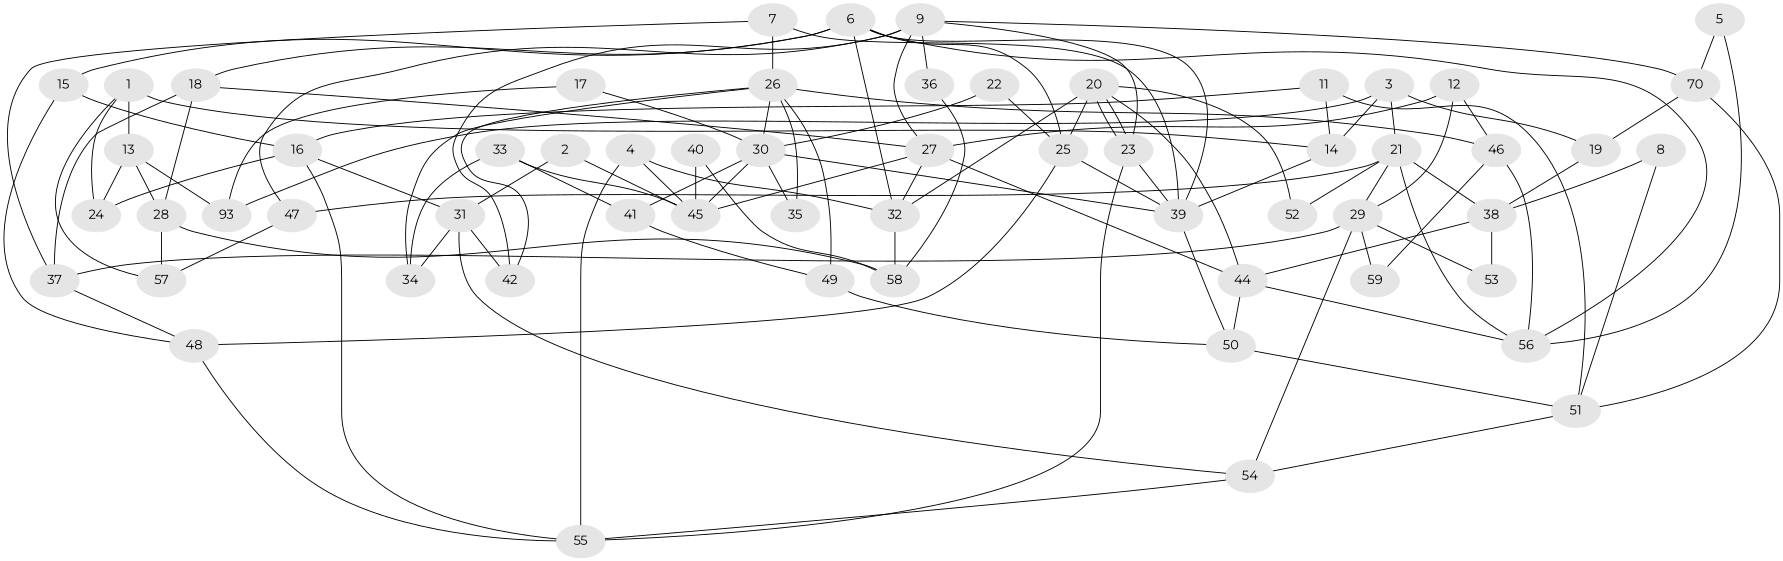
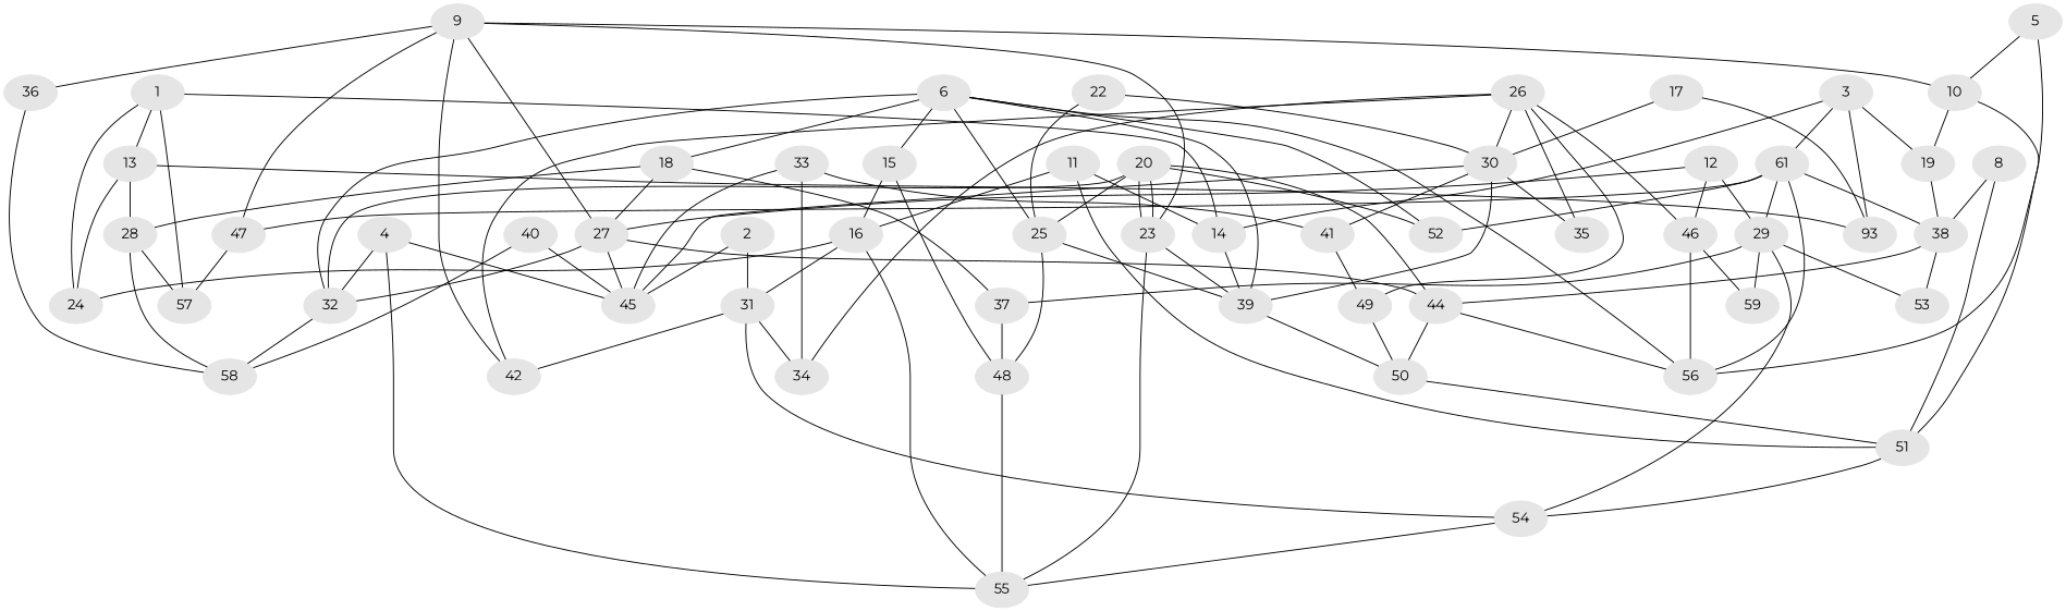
  graph {
    fontname=Montserrat
    node [color=gray90 fontname=Montserrat style=filled]
    edge [fontname=Montserrat]
    1
    13
    14
    24
    57
    n6 [label=93]
    28
    39
    2
    31
    45
    42
    34
    54
    3
    19
-   21
+   21 [label=61]
    38
    56
    52
    47
    29
    4
    32
    55
    58
    5
-   10 [label=70]
+   10
    51
    6
    15
    18
    25
    16
    48
    37
    27
    50
-   7
    26
    46
    30
    35
    49
    8
    44
    53
    9
    23
    36
    11
    12
    59
    17
    41
    20
    22
    33
    40
    1 -- 13
    1 -- 14
    1 -- 24
    1 -- 57
    13 -- 24
    13 -- n6
    13 -- 28
    14 -- 39
    28 -- 57
    28 -- 58
    39 -- 50
    2 -- 31
    2 -- 45
    31 -- 42
    31 -- 34
    31 -- 54
    54 -- 55
    3 -- 14
    3 -- n6
    3 -- 19
    3 -- 21
    19 -- 38
    21 -- 38
    21 -- 56
    21 -- 52
    21 -- 47
    21 -- 29
    38 -- 44
    38 -- 53
    47 -- 57
    29 -- 54
    29 -- 37
    29 -- 53
    29 -- 59
    4 -- 45
    4 -- 32
    4 -- 55
    32 -- 58
    5 -- 56
    5 -- 10
    10 -- 19
    10 -- 51
    51 -- 54
    6 -- 39
    6 -- 56
+   6 -- 52
    6 -- 32
    6 -- 15
    6 -- 18
    6 -- 25
    15 -- 16
    15 -- 48
    18 -- 28
    18 -- 37
    18 -- 27
    25 -- 39
    25 -- 48
    16 -- 24
    16 -- 31
    16 -- 55
    48 -- 55
    37 -- 48
    27 -- 45
    27 -- 32
    27 -- 44
    50 -- 51
-   7 -- 39
-   7 -- 37
-   7 -- 26
    26 -- 42
    26 -- 34
    26 -- 46
    26 -- 30
    26 -- 35
    26 -- 49
    46 -- 56
    46 -- 59
    30 -- 39
    30 -- 45
    30 -- 35
    30 -- 41
    49 -- 50
    8 -- 38
    8 -- 51
    44 -- 56
    44 -- 50
    9 -- 42
    9 -- 47
    9 -- 10
    9 -- 27
    9 -- 23
    9 -- 36
    23 -- 39
    23 -- 55
    36 -- 58
    11 -- 14
    11 -- 51
    11 -- 16
    12 -- 29
    12 -- 27
    12 -- 46
    17 -- n6
    17 -- 30
    41 -- 49
    20 -- 52
    20 -- 32
    20 -- 25
    20 -- 44
    20 -- 23
    20 -- 23
    22 -- 25
    22 -- 30
    33 -- 45
    33 -- 34
    33 -- 41
    40 -- 45
    40 -- 58
  }
